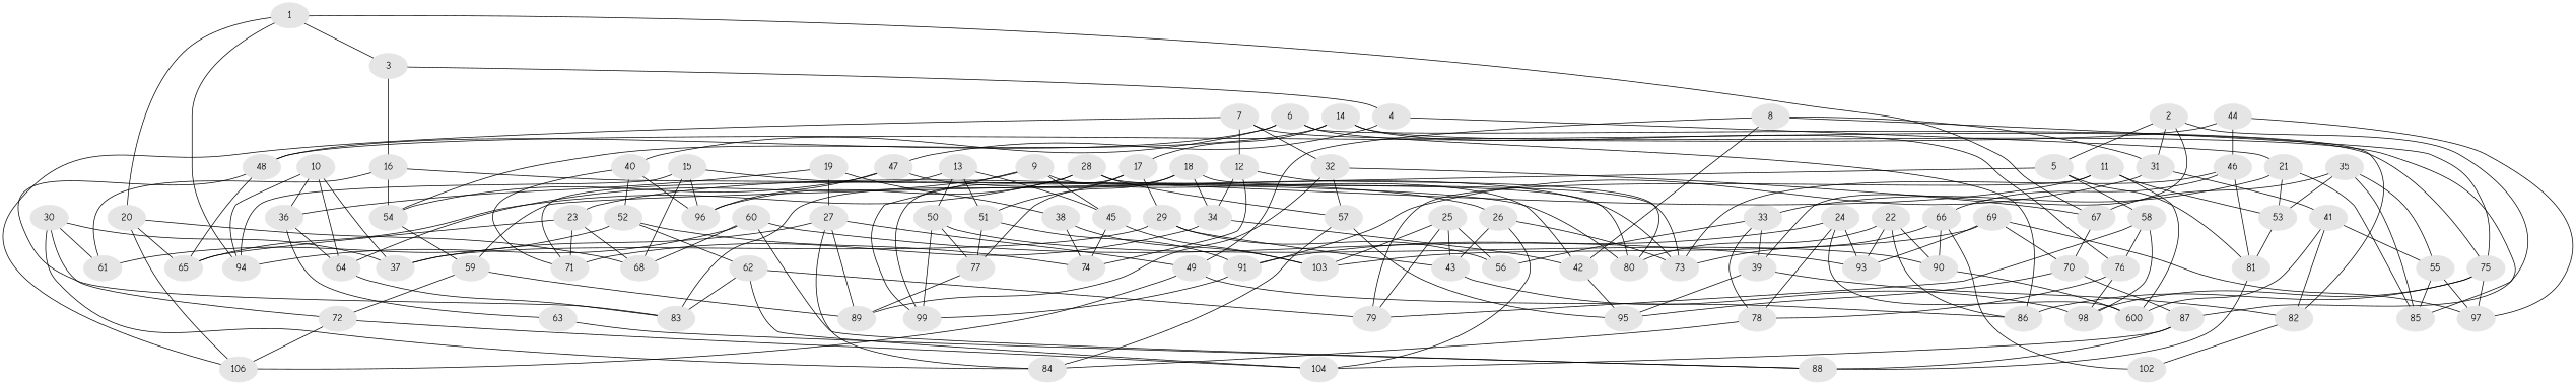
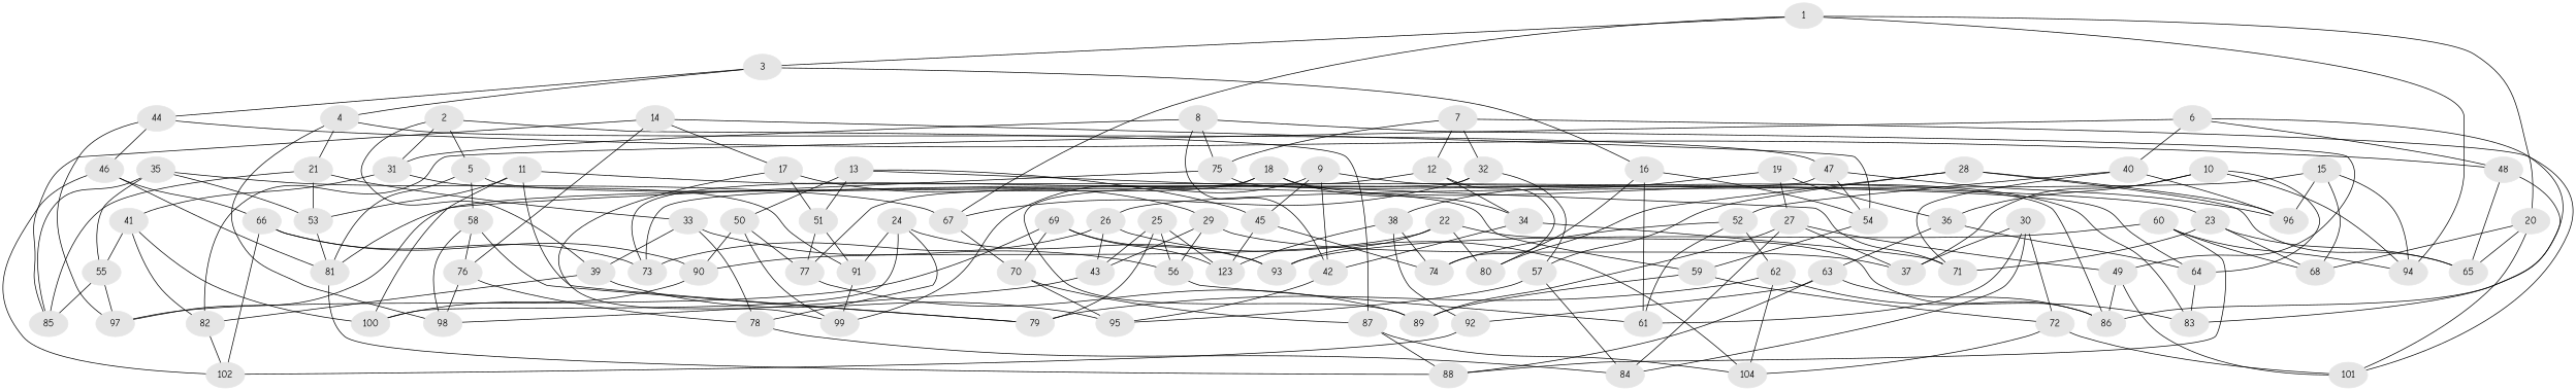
  graph {
    fontname="Comic Neue"
    node [color=gray90 fontname="Comic Neue" style=filled]
    edge [fontname="Comic Neue"]
    1
    3
    20
    67
    94
    4
    16
    44
-   101 [label=106]
+   101
    68
    65
    70
    2
    5
    31
    39
    87
    58
    59
    81
    91
    41
    82
    95
    104
    88
    21
    47
    98
    80
    54
    61
    48
    46
    97
    53
    85
    33
    96
    73
    79
    76
    89
    72
    6
    40
    86
    71
    52
    83
    102
+   92
    7
    12
    32
    75
    34
    74
    57
    8
    42
    49
    9
    45
    64
    99
-   103
+   103 [label=123]
    10
    36
    37
    63
    11
    23
-   100 [label=600]
+   100
    13
    50
    51
    77
    90
    14
    17
    29
    78
    15
    26
    43
    56
    18
    19
    27
    38
    84
    22
    93
    24
    25
    28
    30
    55
    35
    62
    66
    60
    69
    1 -- 3
    1 -- 20
    1 -- 67
    1 -- 94
    3 -- 4
    3 -- 16
+   3 -- 44
    20 -- 101
    20 -- 68
    20 -- 65
    67 -- 70
    4 -- 21
    4 -- 47
-   75 -- 98
+   4 -- 98
    16 -- 80
    16 -- 54
    16 -- 61
    44 -- 48
    44 -- 46
    44 -- 97
    70 -- 87
    70 -- 95
    2 -- 5
    2 -- 31
    2 -- 39
    2 -- 87
    5 -- 58
    5 -- 59
    5 -- 81
    31 -- 91
    31 -- 41
    39 -- 82
    39 -- 95
    87 -- 104
    87 -- 88
    58 -- 98
    58 -- 79
    58 -- 76
    59 -- 89
    59 -- 72
    81 -- 88
    91 -- 99
    41 -- 82
    41 -- 100
    41 -- 55
    82 -- 102
    21 -- 53
    21 -- 85
    21 -- 33
    47 -- 54
    47 -- 96
    47 -- 73
    54 -- 59
    48 -- 65
    48 -- 83
    46 -- 81
-   46 -- 73
+   46 -- 102
    46 -- 66
    53 -- 81
    33 -- 39
    33 -- 78
    33 -- 56
    76 -- 98
    76 -- 78
    72 -- 101
    72 -- 104
    6 -- 82
    6 -- 48
    6 -- 40
    6 -- 86
    40 -- 96
    40 -- 71
    40 -- 52
    52 -- 61
    52 -- 74
    52 -- 62
+   92 -- 102
    7 -- 101
    7 -- 12
    7 -- 32
    7 -- 75
-   12 -- 80
+   12 -- 81
    12 -- 34
    12 -- 74
    32 -- 67
    32 -- 89
    32 -- 57
    75 -- 97
    75 -- 86
    34 -- 71
    34 -- 42
    57 -- 95
    57 -- 84
    8 -- 31
    8 -- 75
    8 -- 42
    8 -- 49
    42 -- 95
    49 -- 101
    49 -- 86
    9 -- 42
    9 -- 45
    9 -- 64
    9 -- 99
    45 -- 74
    45 -- 103
    64 -- 83
    10 -- 94
    10 -- 64
    10 -- 36
    10 -- 37
    36 -- 64
    36 -- 63
    63 -- 88
+   63 -- 86
+   63 -- 92
    11 -- 53
    11 -- 79
    11 -- 23
    11 -- 100
    23 -- 68
    23 -- 65
    23 -- 71
    13 -- 71
    13 -- 45
    13 -- 50
    13 -- 51
    50 -- 99
    50 -- 77
    50 -- 90
    51 -- 91
    51 -- 77
    77 -- 89
    90 -- 100
    14 -- 54
    14 -- 85
    14 -- 76
    14 -- 17
    17 -- 99
    17 -- 51
    17 -- 29
    29 -- 37
    29 -- 43
    29 -- 56
    78 -- 84
    15 -- 94
    15 -- 68
    15 -- 96
    15 -- 26
    26 -- 104
    26 -- 73
    26 -- 43
    43 -- 98
+   56 -- 61
    18 -- 73
    18 -- 83
    18 -- 34
    18 -- 77
    19 -- 36
    19 -- 27
    19 -- 38
    27 -- 89
    27 -- 49
    27 -- 37
    27 -- 84
+   38 -- 92
    38 -- 74
    38 -- 103
    22 -- 80
    22 -- 86
    22 -- 90
    22 -- 93
    24 -- 91
    24 -- 100
    24 -- 78
    24 -- 93
    25 -- 79
    25 -- 103
    25 -- 43
    25 -- 56
    28 -- 65
    28 -- 80
    28 -- 96
    28 -- 57
    30 -- 61
    30 -- 72
    30 -- 37
    30 -- 84
    55 -- 97
    55 -- 85
    35 -- 67
    35 -- 53
    35 -- 85
    35 -- 55
    62 -- 104
    62 -- 79
    62 -- 83
    66 -- 73
    66 -- 102
    66 -- 90
    60 -- 94
    60 -- 68
    60 -- 88
    60 -- 93
    69 -- 70
    69 -- 97
    69 -- 103
    69 -- 93
  }
